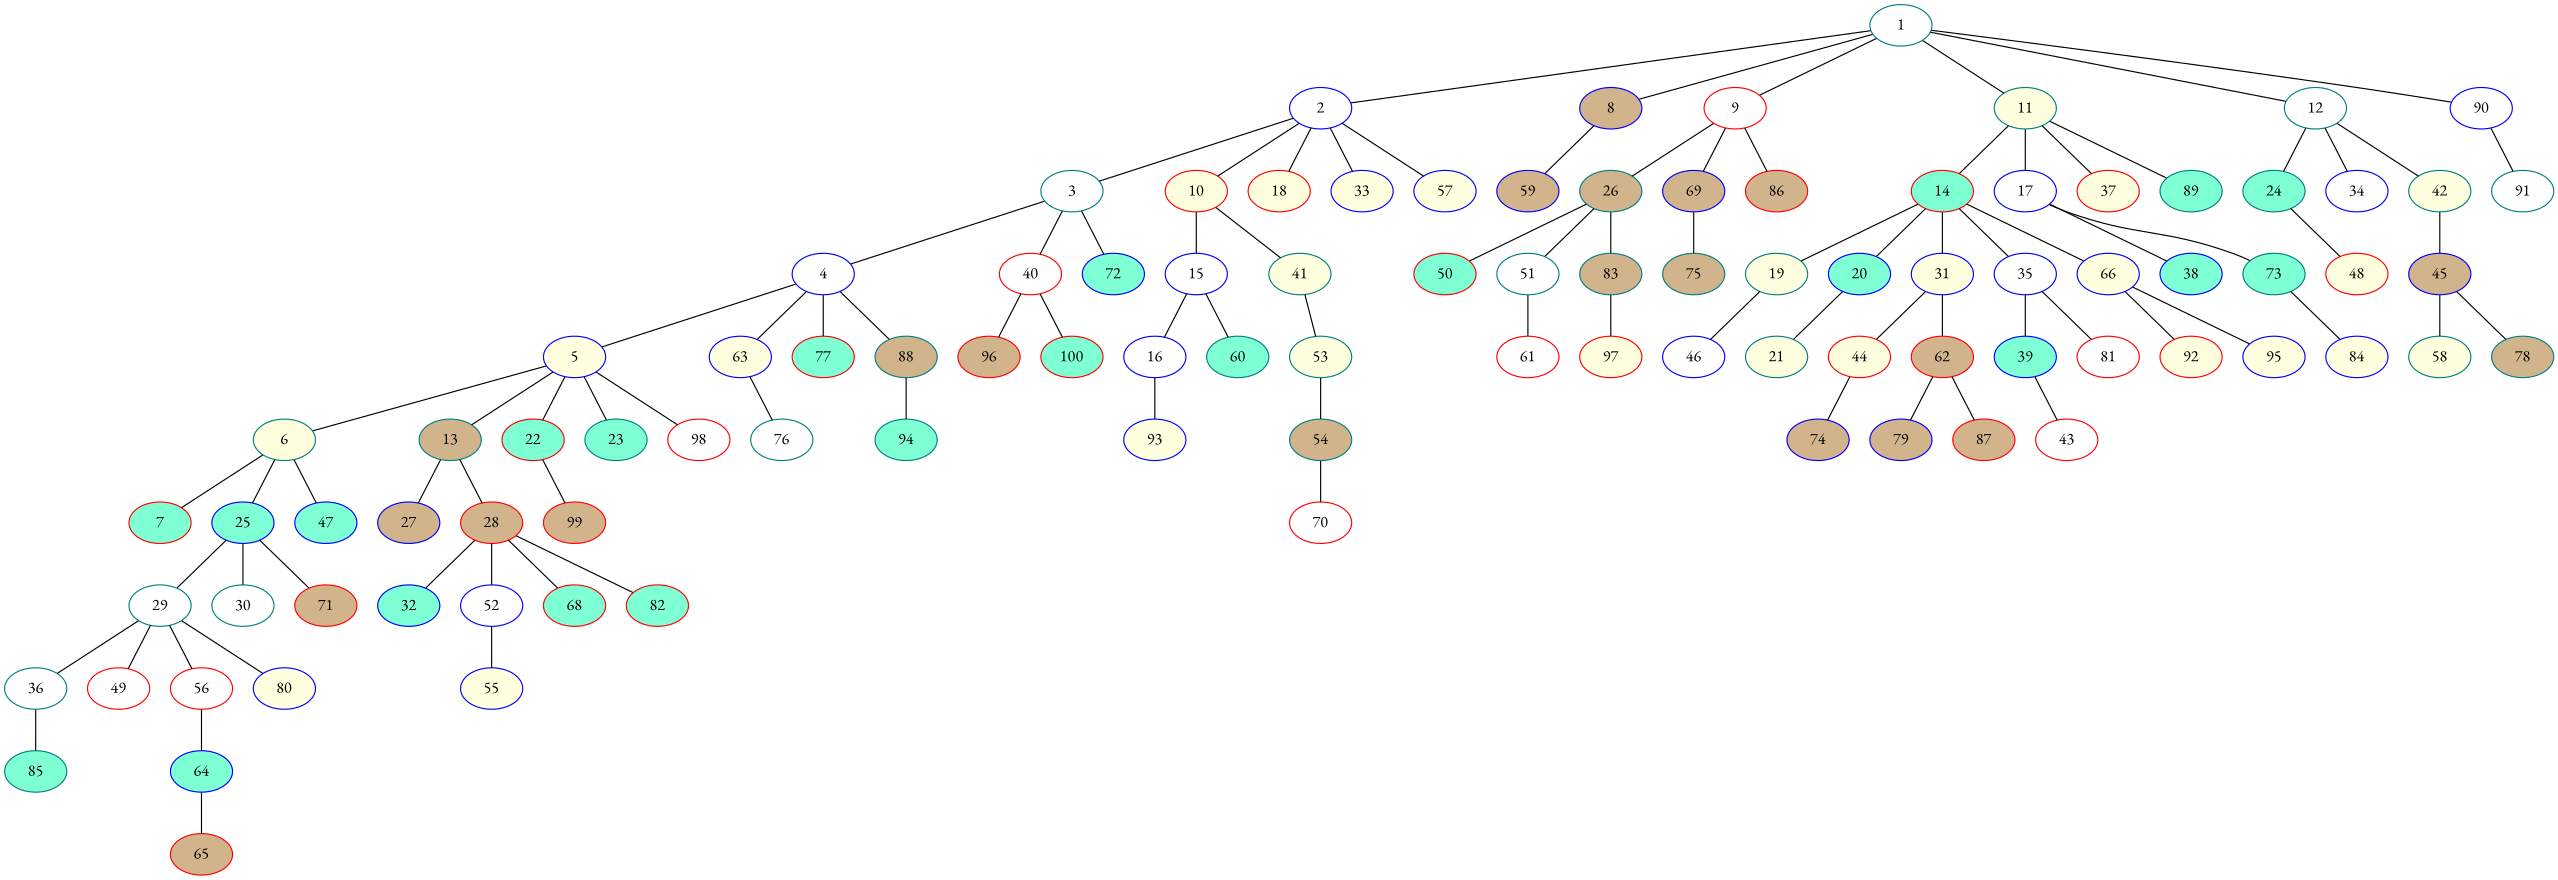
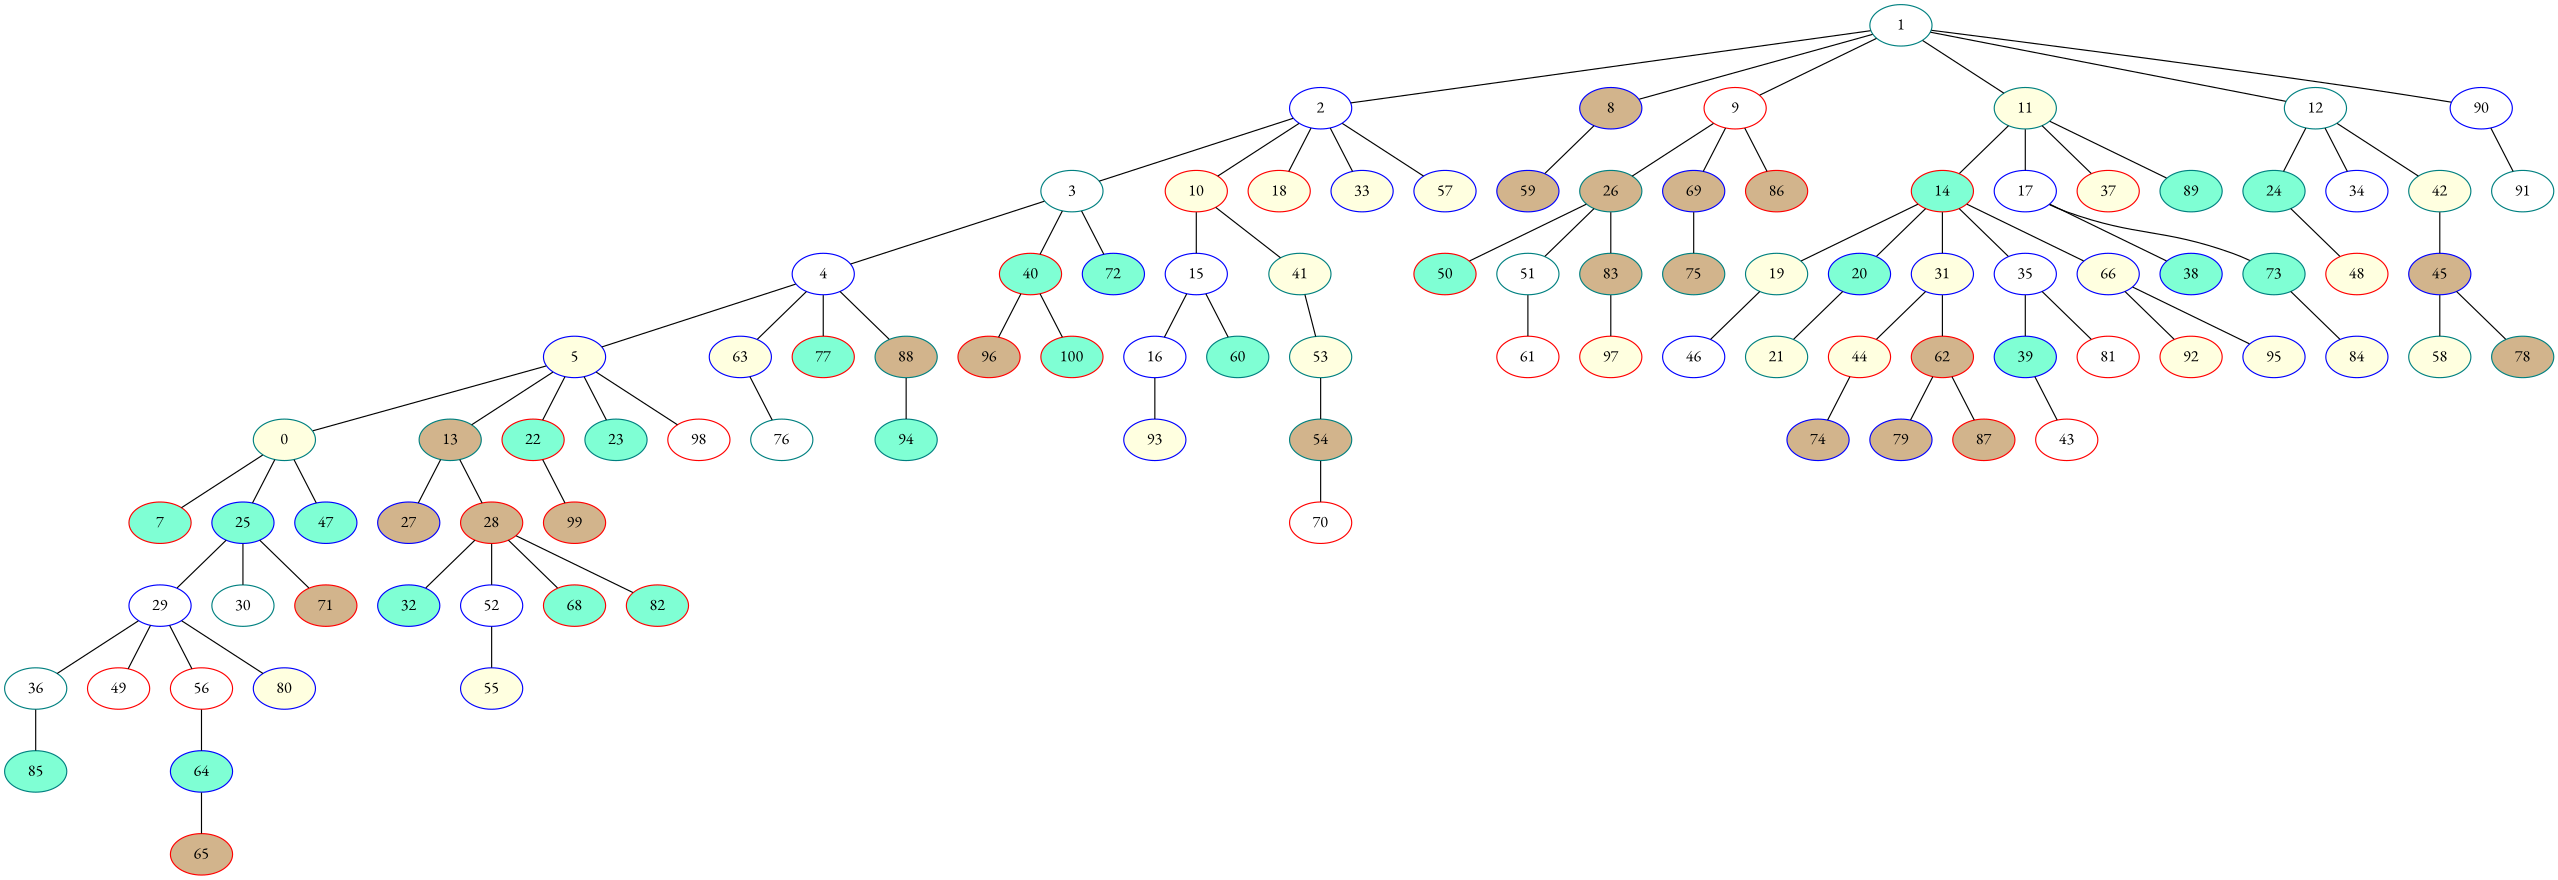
  graph {
    fontname="EB Garamond"
    node [color=blue fillcolor=white fontname="EB Garamond" style=filled]
    edge [fontname="EB Garamond"]
    1 [color=teal]
    2
    8 [fillcolor=tan]
    9 [color=red]
    11 [color=teal fillcolor=lightyellow]
    12 [color=teal]
    90
    3 [color=teal]
    10 [color=red fillcolor=lightyellow]
    18 [color=red fillcolor=lightyellow]
    33 [fillcolor=lightyellow]
    57 [fillcolor=lightyellow]
    59 [fillcolor=tan]
    26 [color=teal fillcolor=tan]
    69 [fillcolor=tan]
    86 [color=red fillcolor=tan]
    14 [color=red fillcolor=aquamarine]
    17
    37 [color=red fillcolor=lightyellow]
    89 [color=teal fillcolor=aquamarine]
    24 [color=teal fillcolor=aquamarine]
    34
    42 [color=teal fillcolor=lightyellow]
    91 [color=teal]
    4
-   40 [color=red]
+   40 [color=red fillcolor=aquamarine]
    72 [fillcolor=aquamarine]
    15
    41 [color=teal fillcolor=lightyellow]
    5 [fillcolor=lightyellow]
    63 [fillcolor=lightyellow]
    77 [color=red fillcolor=aquamarine]
    88 [color=teal fillcolor=tan]
    96 [color=red fillcolor=tan]
    100 [color=red fillcolor=aquamarine]
-   6 [color=teal fillcolor=lightyellow]
+   6 [color=teal fillcolor=lightyellow label=0]
    13 [color=teal fillcolor=tan]
    22 [color=red fillcolor=aquamarine]
    23 [color=teal fillcolor=aquamarine]
    98 [color=red]
    76 [color=teal]
    94 [color=teal fillcolor=aquamarine]
    7 [color=red fillcolor=aquamarine]
    25 [fillcolor=aquamarine]
    47 [fillcolor=aquamarine]
    27 [fillcolor=tan]
    28 [color=red fillcolor=tan]
    99 [color=red fillcolor=tan]
-   29 [color=teal]
+   29
    30 [color=teal]
    71 [color=red fillcolor=tan]
    50 [color=red fillcolor=aquamarine]
    51 [color=teal]
    83 [color=teal fillcolor=tan]
    75 [color=teal fillcolor=tan]
    16
    60 [color=teal fillcolor=aquamarine]
    53 [color=teal fillcolor=lightyellow]
    19 [color=teal fillcolor=lightyellow]
    20 [fillcolor=aquamarine]
    31 [fillcolor=lightyellow]
    35
    66 [fillcolor=lightyellow]
    38 [fillcolor=aquamarine]
    73 [color=teal fillcolor=aquamarine]
    48 [color=red fillcolor=lightyellow]
    45 [fillcolor=tan]
    32 [fillcolor=aquamarine]
    52
    68 [color=red fillcolor=aquamarine]
    82 [color=red fillcolor=aquamarine]
    46
    21 [color=teal fillcolor=lightyellow]
    44 [color=red fillcolor=lightyellow]
    62 [color=red fillcolor=tan]
    39 [fillcolor=aquamarine]
    81 [color=red]
    92 [color=red fillcolor=lightyellow]
    95 [fillcolor=lightyellow]
    93 [fillcolor=lightyellow]
    84 [fillcolor=lightyellow]
    36 [color=teal]
    49 [color=red]
    56 [color=red]
    80 [fillcolor=lightyellow]
    61 [color=red]
    97 [color=red fillcolor=lightyellow]
    55 [fillcolor=lightyellow]
    85 [color=teal fillcolor=aquamarine]
    64 [fillcolor=aquamarine]
    74 [fillcolor=tan]
    79 [fillcolor=tan]
    87 [color=red fillcolor=tan]
    43 [color=red]
    54 [color=teal fillcolor=tan]
    58 [color=teal fillcolor=lightyellow]
    78 [color=teal fillcolor=tan]
    70 [color=red]
    65 [color=red fillcolor=tan]
    1 -- 2
    1 -- 8
    1 -- 9
    1 -- 11
    1 -- 12
    1 -- 90
    2 -- 3
    2 -- 10
    2 -- 18
    2 -- 33
    2 -- 57
    8 -- 59
    9 -- 26
    9 -- 69
    9 -- 86
    11 -- 14
    11 -- 17
    11 -- 37
    11 -- 89
    12 -- 24
    12 -- 34
    12 -- 42
    90 -- 91
    3 -- 4
    3 -- 40
    3 -- 72
    10 -- 15
    10 -- 41
    26 -- 50
    26 -- 51
    26 -- 83
    69 -- 75
    14 -- 19
    14 -- 20
    14 -- 31
    14 -- 35
    14 -- 66
    17 -- 38
    17 -- 73
    24 -- 48
    42 -- 45
    4 -- 5
    4 -- 63
    4 -- 77
    4 -- 88
    40 -- 96
    40 -- 100
    15 -- 16
    15 -- 60
    41 -- 53
    5 -- 6
    5 -- 13
    5 -- 22
    5 -- 23
    5 -- 98
    63 -- 76
    88 -- 94
    6 -- 7
    6 -- 25
    6 -- 47
    13 -- 27
    13 -- 28
    22 -- 99
    25 -- 29
    25 -- 30
    25 -- 71
    28 -- 32
    28 -- 52
    28 -- 68
    28 -- 82
    29 -- 36
    29 -- 49
    29 -- 56
    29 -- 80
    51 -- 61
    83 -- 97
    16 -- 93
    53 -- 54
    19 -- 46
    20 -- 21
    31 -- 44
    31 -- 62
    35 -- 39
    35 -- 81
    66 -- 92
    66 -- 95
    73 -- 84
    45 -- 58
    45 -- 78
    52 -- 55
    44 -- 74
    62 -- 79
    62 -- 87
    39 -- 43
    36 -- 85
    56 -- 64
    64 -- 65
    54 -- 70
  }
